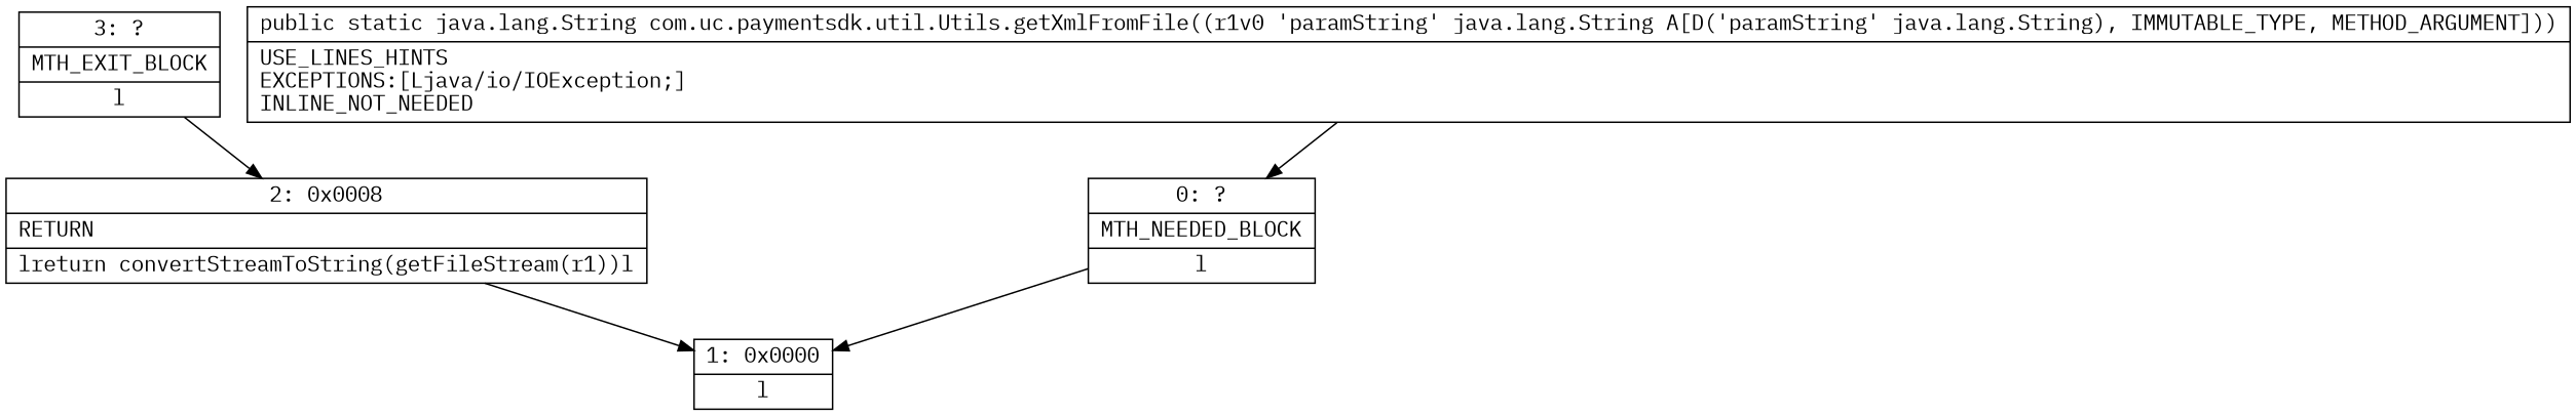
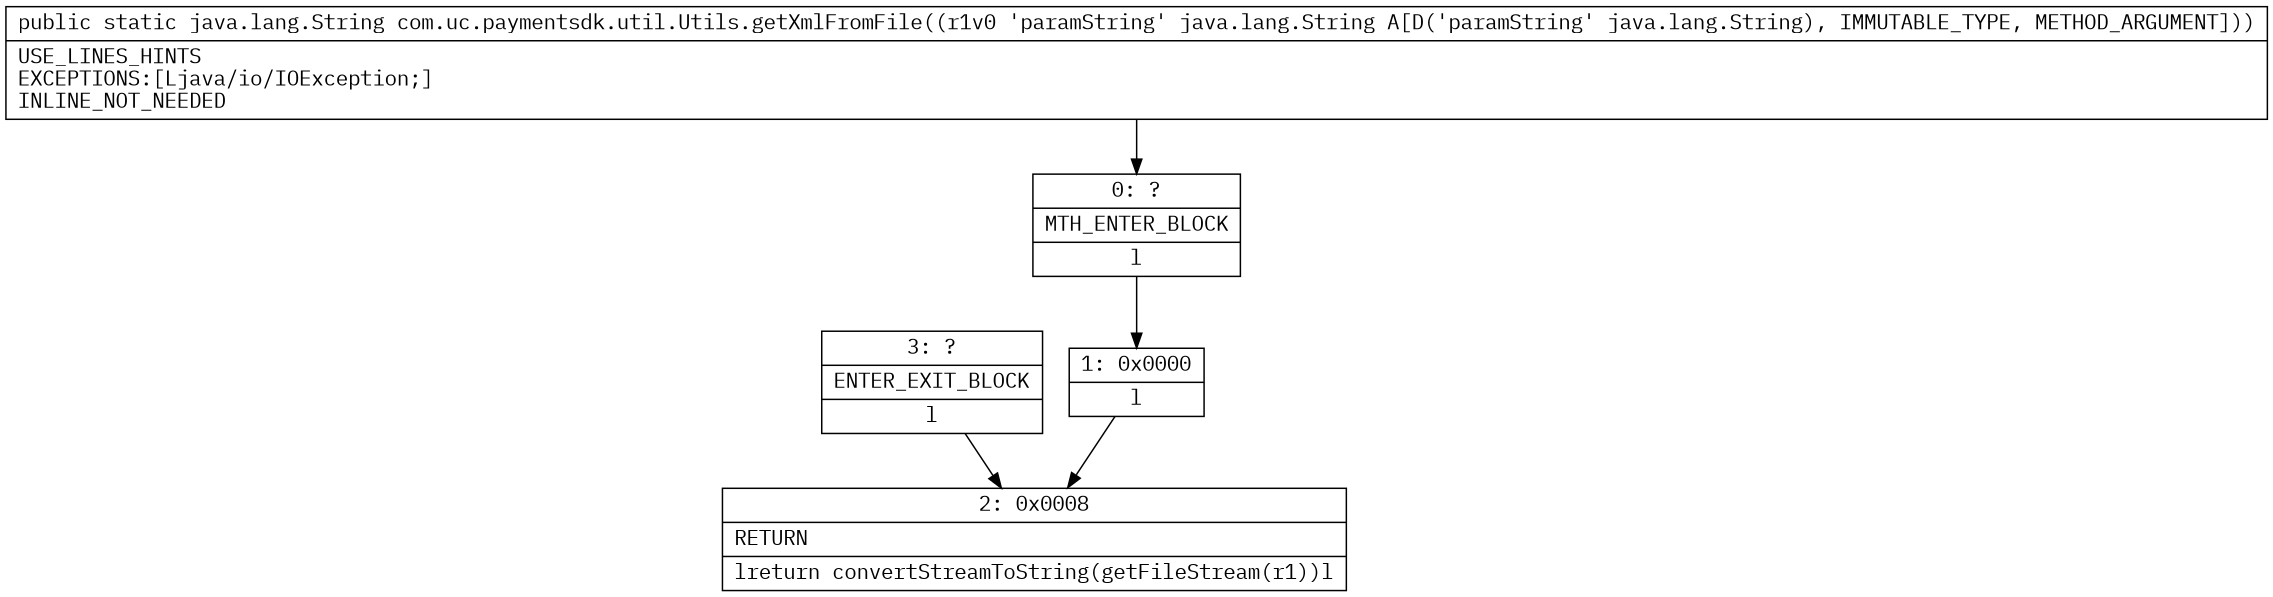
  digraph {
    fontname="IBM Plex Mono"
    node [fontname="IBM Plex Mono" shape=record]
    edge [fontname="IBM Plex Mono"]
-   n1 [label="{0\:\ ?|MTH_NEEDED_BLOCK\l|l}"]
+   n1 [label="{0\:\ ?|MTH_ENTER_BLOCK\l|l}"]
    n2 [label="{1\:\ 0x0000|l}"]
    n3 [label="{2\:\ 0x0008|RETURN\l|lreturn convertStreamToString(getFileStream(r1))l}"]
-   n4 [label="{3\:\ ?|MTH_EXIT_BLOCK\l|l}"]
+   n4 [label="{3\:\ ?|ENTER_EXIT_BLOCK\l|l}"]
    n5 [label="{public static java.lang.String com.uc.paymentsdk.util.Utils.getXmlFromFile((r1v0 'paramString' java.lang.String A[D('paramString' java.lang.String), IMMUTABLE_TYPE, METHOD_ARGUMENT]))  | USE_LINES_HINTS\lEXCEPTIONS:[Ljava\/io\/IOException;]\lINLINE_NOT_NEEDED\l}"]
    n1 -> n2
-   n3 -> n2
+   n2 -> n3
    n4 -> n3
    n5 -> n1
  }
